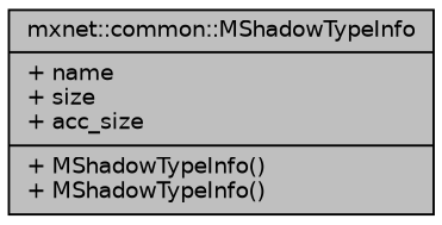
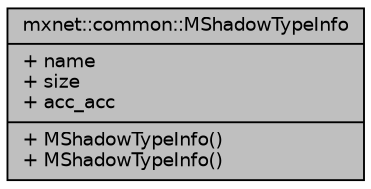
  digraph {
-   n1 [color=black fillcolor=grey75 fontcolor=black fontname=Helvetica fontsize=10 height=0.2 label="{mxnet::common::MShadowTypeInfo\n|+ name\l+ size\l+ acc_size\l|+ MShadowTypeInfo()\l+ MShadowTypeInfo()\l}" shape=record style=filled width=0.4]
+   n1 [color=black fillcolor=grey75 fontcolor=black fontname=Helvetica fontsize=10 height=0.2 label="{mxnet::common::MShadowTypeInfo\n|+ name\l+ size\l+ acc_acc\l|+ MShadowTypeInfo()\l+ MShadowTypeInfo()\l}" shape=record style=filled width=0.4]
  }
